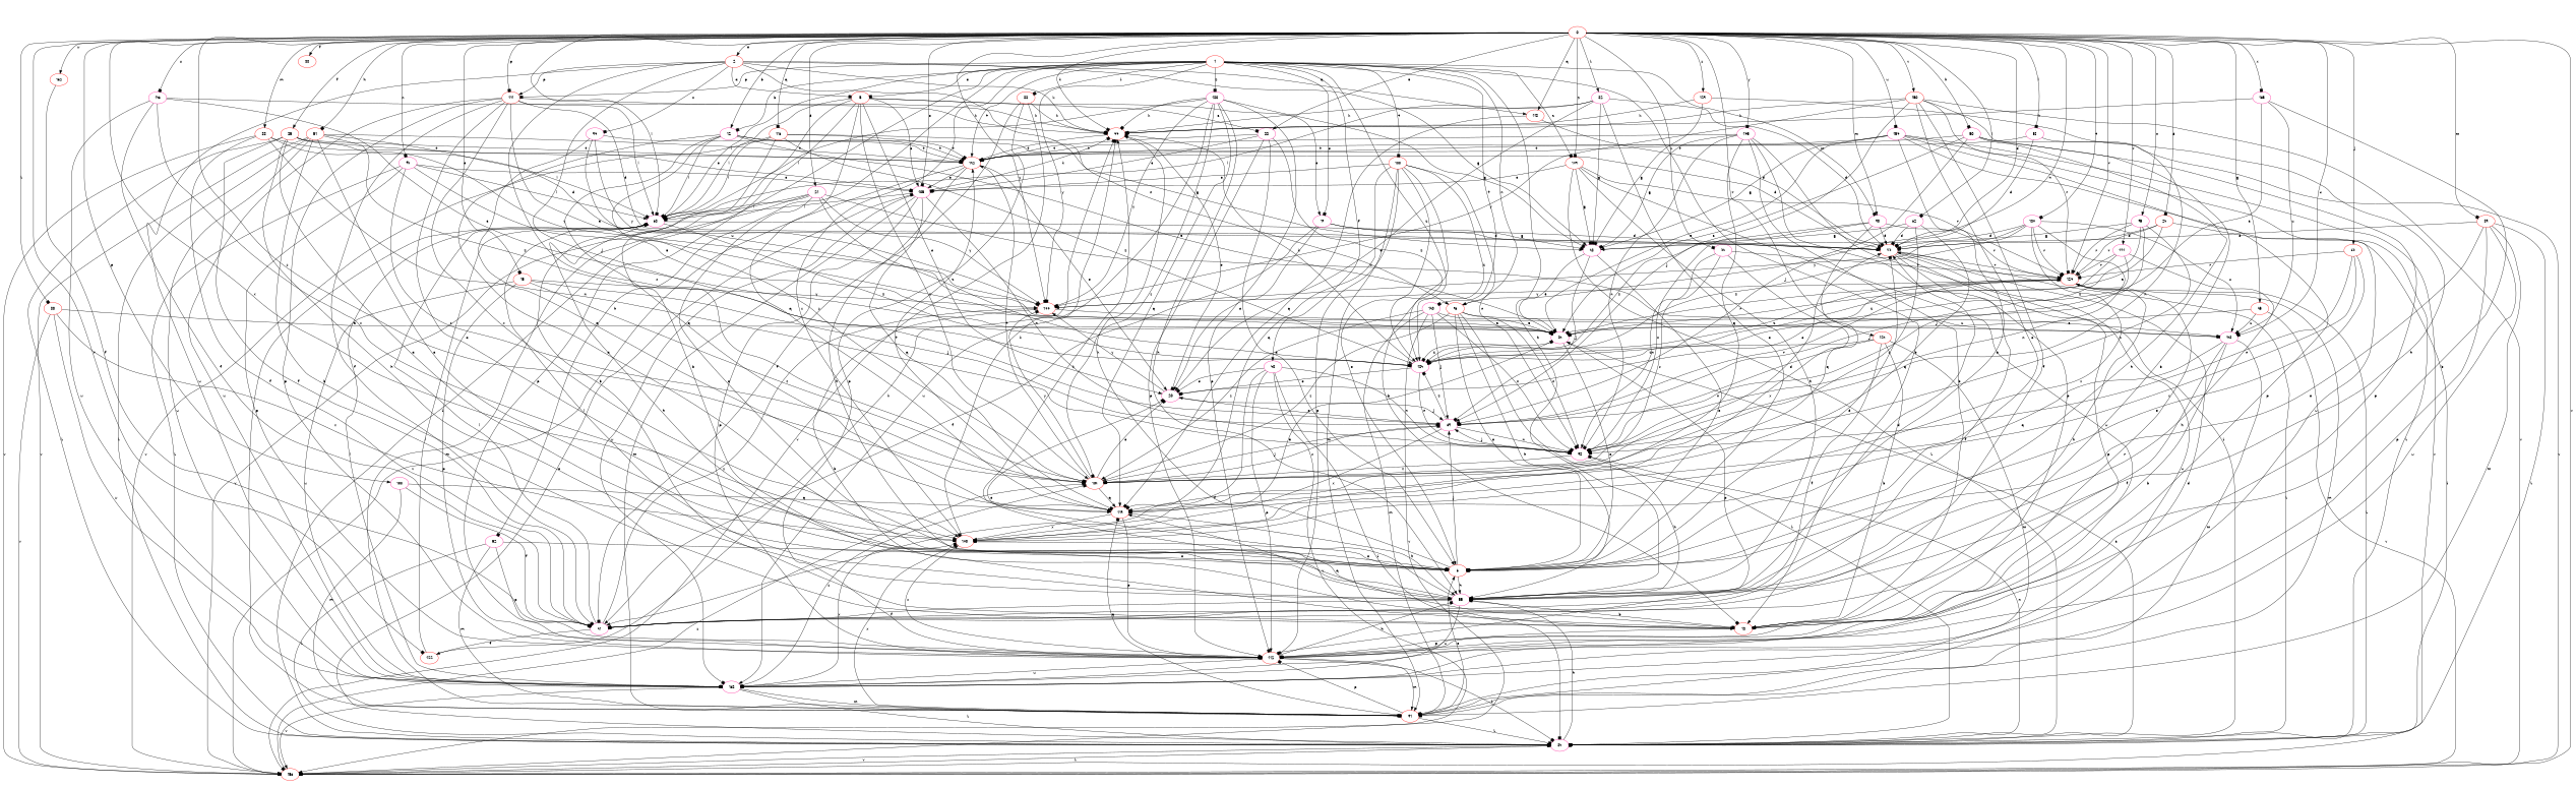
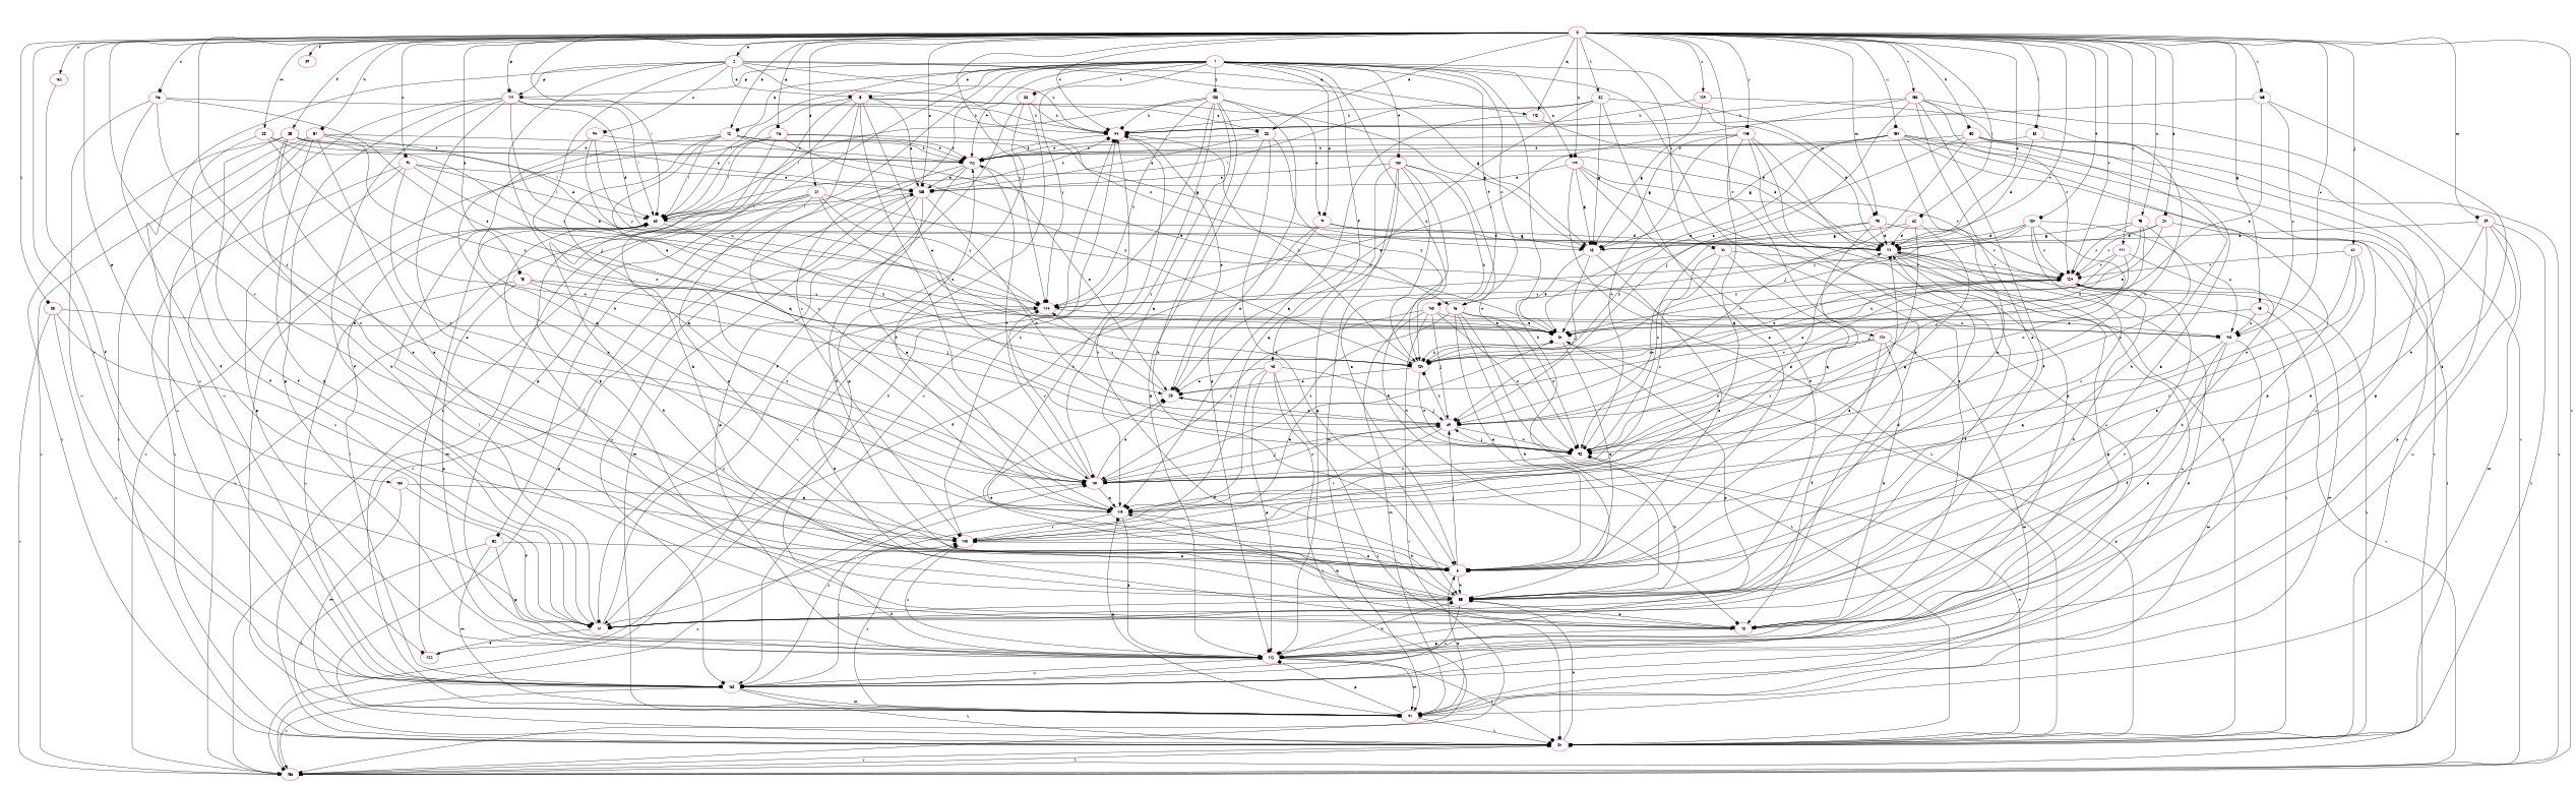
  strict digraph {
    fontname="Patrick Hand"
    node [color=red fontname="Patrick Hand"]
    edge [arrowhead=box fontname="Patrick Hand"]
    0
    2
    12 [color=deeppink]
    15
    21 [color=deeppink]
    24
    27
    33 [color=deeppink]
    35
-   39 [label=38]
+   39
    45
    50 [color=deeppink]
    51
    58 [color=deeppink]
    62 [color=deeppink]
    63 [color=deeppink]
    67
    74 [color=deeppink]
    77
    80
    82 [color=deeppink]
    88
    89
    90 [color=deeppink]
    94 [color=deeppink]
    95 [color=deeppink]
    96
    105 [color=deeppink]
    108 [color=deeppink]
    111
    116
    118
    121 [color=deeppink]
    122
    124
    127
    129
    134
    137 [color=deeppink]
    146 [color=deeppink]
    148 [color=deeppink]
    150
    156
    157 [color=deeppink]
    162
    165 [color=deeppink]
    170
    175 [color=deeppink]
    177
    179
    5
    48 [color=deeppink]
    69 [color=deeppink]
    97 [color=deeppink]
    163 [color=deeppink]
    142
    119
    6
    34 [color=deeppink]
    112
    184 [color=deeppink]
    91
    84 [color=deeppink]
    41 [color=deeppink]
    55 [color=deeppink]
    13
    98 [color=deeppink]
    20 [color=deeppink]
    1
    19 [color=deeppink]
    40 [color=deeppink]
    52 [color=deeppink]
    83
    138
    140 [color=deeppink]
    180 [color=deeppink]
    0 -> 2 [arrowhead=normal label=a]
    0 -> 12 [arrowhead=normal label=b]
    0 -> 15 [label=c]
    0 -> 21 [arrowhead=normal label=d]
    0 -> 24 [label=d]
    0 -> 27 [label=d]
    0 -> 33 [arrowhead=normal label=e]
    0 -> 35 [arrowhead=normal label=f]
    0 -> 39 [arrowhead=normal label=f]
    0 -> 45 [arrowhead=normal label=g]
    0 -> 50 [label=h]
    0 -> 51 [label=h]
    0 -> 58 [label=i]
    0 -> 62 [label=i]
    0 -> 63 [label=i]
    0 -> 67 [arrowhead=normal label=j]
    0 -> 74 [label=k]
    0 -> 77 [label=k]
    0 -> 80 [label=l]
    0 -> 82 [arrowhead=normal label=l]
    0 -> 88 [arrowhead=normal label=m]
    0 -> 89 [label=m]
    0 -> 90 [arrowhead=normal label=m]
    0 -> 94 [label=n]
    0 -> 95 [arrowhead=normal label=n]
    0 -> 96 [arrowhead=normal label=n]
    0 -> 105 [label=o]
    0 -> 108 [arrowhead=normal label=p]
    0 -> 111 [label=p]
    0 -> 116 [label=q]
    0 -> 118 [arrowhead=normal label=q]
    0 -> 121 [arrowhead=normal label=r]
    0 -> 122 [label=r]
    0 -> 124 [arrowhead=normal label=r]
    0 -> 127 [arrowhead=normal label=r]
    0 -> 129 [arrowhead=normal label=s]
    0 -> 134 [arrowhead=normal label=s]
    0 -> 137 [label=t]
    0 -> 146 [label=u]
    0 -> 148 [label=u]
    0 -> 150 [arrowhead=normal label=v]
    0 -> 156 [label=v]
    0 -> 157 [label=w]
    0 -> 162 [arrowhead=normal label=w]
    0 -> 165 [label=x]
    0 -> 170 [label=x]
    0 -> 175 [label=y]
    0 -> 177 [label=y]
    0 -> 179 [label=z]
    2 -> 77 [arrowhead=normal label=k]
    2 -> 96 [arrowhead=normal label=n]
    2 -> 111 [arrowhead=normal label=p]
    2 -> 118 [arrowhead=normal label=q]
    2 -> 134 [arrowhead=normal label=s]
    2 -> 5 [label=a]
    2 -> 48 [arrowhead=normal label=g]
    2 -> 69 [label=j]
    2 -> 97 [label=n]
    2 -> 163 [label=w]
    12 -> 27 [label=d]
    12 -> 63 [label=i]
    12 -> 134 [label=s]
    12 -> 142 [label=t]
    12 -> 119 [arrowhead=normal label=q]
    12 -> 6 [arrowhead=normal label=a]
    12 -> 34 [arrowhead=normal label=e]
    15 -> 134 [label=s]
    15 -> 177 [arrowhead=normal label=y]
    15 -> 69 [arrowhead=normal label=j]
    15 -> 163 [label=w]
    15 -> 112 [arrowhead=normal label=p]
    21 -> 63 [arrowhead=normal label=i]
    21 -> 148 [arrowhead=normal label=u]
    21 -> 156 [arrowhead=normal label=v]
    21 -> 177 [arrowhead=normal label=y]
    21 -> 6 [arrowhead=normal label=a]
    21 -> 184 [label=z]
    21 -> 91 [arrowhead=normal label=m]
    24 -> 27 [label=d]
    24 -> 127 [arrowhead=normal label=r]
    24 -> 34 [label=e]
    24 -> 84 [label=l]
    27 -> 127 [arrowhead=normal label=r]
    27 -> 163 [arrowhead=normal label=w]
    27 -> 112 [label=p]
    27 -> 84 [arrowhead=normal label=l]
    27 -> 41 [label=f]
    33 -> 105 [arrowhead=normal label=o]
    33 -> 142 [arrowhead=normal label=t]
    33 -> 6 [arrowhead=normal label=a]
    33 -> 112 [arrowhead=normal label=p]
    33 -> 184 [arrowhead=normal label=z]
    35 -> 63 [label=i]
    35 -> 105 [label=o]
    35 -> 142 [arrowhead=normal label=t]
    35 -> 6 [arrowhead=normal label=a]
    35 -> 84 [arrowhead=normal label=l]
    35 -> 41 [label=f]
    35 -> 55 [arrowhead=normal label=h]
    45 -> 148 [arrowhead=normal label=u]
    45 -> 156 [label=v]
    45 -> 34 [label=e]
    50 -> 156 [arrowhead=normal label=v]
    50 -> 69 [label=j]
    50 -> 142 [label=t]
    50 -> 34 [arrowhead=normal label=e]
    50 -> 112 [arrowhead=normal label=p]
    50 -> 55 [arrowhead=normal label=h]
    51 -> 27 [arrowhead=normal label=d]
    51 -> 156 [arrowhead=normal label=v]
    51 -> 163 [label=w]
    51 -> 142 [arrowhead=normal label=t]
    51 -> 6 [arrowhead=normal label=a]
    51 -> 184 [label=z]
    51 -> 84 [label=l]
    51 -> 13 [arrowhead=normal label=b]
    58 -> 27 [label=d]
    58 -> 142 [label=t]
    58 -> 98 [label=n]
    62 -> 27 [label=d]
    62 -> 134 [arrowhead=normal label=s]
    62 -> 48 [arrowhead=normal label=g]
    62 -> 119 [label=q]
    63 -> 27 [arrowhead=normal label=d]
    63 -> 184 [arrowhead=normal label=z]
    63 -> 55 [arrowhead=normal label=h]
    67 -> 127 [label=r]
    67 -> 170 [label=x]
    67 -> 6 [label=a]
    67 -> 98 [label=n]
    74 -> 127 [label=r]
    74 -> 134 [label=s]
    74 -> 170 [label=x]
    74 -> 98 [arrowhead=normal label=n]
    77 -> 142 [arrowhead=normal label=t]
    77 -> 20 [label=c]
    80 -> 156 [label=v]
    80 -> 170 [label=x]
    80 -> 163 [arrowhead=normal label=w]
    80 -> 34 [label=e]
    82 -> 27 [label=d]
    82 -> 63 [label=i]
    82 -> 77 [arrowhead=normal label=k]
    82 -> 48 [label=g]
    82 -> 6 [label=a]
    82 -> 20 [arrowhead=normal label=c]
-   88 -> 156 [label=v]
    88 -> 177 [arrowhead=normal label=y]
    88 -> 142 [label=t]
    88 -> 41 [arrowhead=normal label=f]
    88 -> 98 [label=n]
    89 -> 27 [label=d]
    89 -> 163 [label=w]
    89 -> 6 [label=a]
    89 -> 112 [label=p]
    89 -> 91 [label=m]
    89 -> 84 [label=l]
    90 -> 27 [arrowhead=normal label=d]
    90 -> 127 [label=r]
    90 -> 119 [label=q]
    90 -> 184 [arrowhead=normal label=z]
    90 -> 98 [label=n]
    94 -> 63 [arrowhead=normal label=i]
    94 -> 105 [label=o]
    94 -> 134 [arrowhead=normal label=s]
    94 -> 34 [label=e]
    94 -> 112 [arrowhead=normal label=p]
    94 -> 84 [label=l]
    95 -> 127 [arrowhead=normal label=r]
    95 -> 48 [arrowhead=normal label=g]
    95 -> 69 [arrowhead=normal label=j]
    95 -> 184 [label=z]
    95 -> 98 [label=n]
    96 -> 134 [arrowhead=normal label=s]
    96 -> 148 [arrowhead=normal label=u]
    96 -> 6 [arrowhead=normal label=a]
    96 -> 84 [arrowhead=normal label=l]
    96 -> 55 [arrowhead=normal label=h]
    96 -> 98 [arrowhead=normal label=n]
    105 -> 63 [label=i]
    105 -> 77 [label=k]
    105 -> 163 [label=w]
    105 -> 119 [label=q]
    105 -> 112 [arrowhead=normal label=p]
    105 -> 91 [arrowhead=normal label=m]
    105 -> 98 [arrowhead=normal label=n]
    108 -> 119 [arrowhead=normal label=q]
    108 -> 91 [arrowhead=normal label=m]
    108 -> 41 [arrowhead=normal label=f]
    111 -> 27 [arrowhead=normal label=d]
    111 -> 63 [arrowhead=normal label=i]
    111 -> 77 [label=k]
-   111 -> 170 [arrowhead=normal label=x]
    111 -> 163 [label=w]
    111 -> 6 [label=a]
    111 -> 34 [label=e]
    111 -> 112 [label=p]
    111 -> 41 [label=f]
    116 -> 63 [label=i]
    116 -> 156 [arrowhead=normal label=v]
    116 -> 48 [arrowhead=normal label=g]
    116 -> 142 [label=t]
    116 -> 184 [arrowhead=normal label=z]
    116 -> 13 [arrowhead=normal label=b]
    118 -> 27 [arrowhead=normal label=d]
    118 -> 119 [label=q]
    121 -> 127 [arrowhead=normal label=r]
    121 -> 69 [label=j]
    121 -> 184 [arrowhead=normal label=z]
    121 -> 55 [label=h]
    122 -> 63 [arrowhead=normal label=i]
    122 -> 77 [label=k]
    124 -> 184 [label=z]
    124 -> 91 [label=m]
    124 -> 41 [label=f]
    124 -> 13 [arrowhead=normal label=b]
    124 -> 98 [label=n]
    127 -> 177 [arrowhead=normal label=y]
    127 -> 184 [label=z]
    127 -> 91 [label=m]
    127 -> 84 [arrowhead=normal label=l]
    127 -> 55 [label=h]
    127 -> 20 [arrowhead=normal label=c]
    129 -> 77 [arrowhead=normal label=k]
    129 -> 48 [label=g]
    129 -> 55 [label=h]
    134 -> 27 [arrowhead=normal label=d]
    134 -> 177 [label=y]
    134 -> 69 [label=j]
    134 -> 142 [arrowhead=normal label=t]
    134 -> 119 [arrowhead=normal label=q]
    134 -> 20 [label=c]
    137 -> 27 [arrowhead=normal label=d]
    137 -> 127 [label=r]
    137 -> 148 [arrowhead=normal label=u]
    137 -> 170 [label=x]
    137 -> 177 [arrowhead=normal label=y]
    137 -> 184 [arrowhead=normal label=z]
    137 -> 98 [arrowhead=normal label=n]
    146 -> 77 [label=k]
    146 -> 170 [arrowhead=normal label=x]
    146 -> 163 [label=w]
    146 -> 34 [arrowhead=normal label=e]
    146 -> 41 [arrowhead=normal label=f]
    148 -> 119 [arrowhead=normal label=q]
    148 -> 91 [label=m]
    148 -> 41 [label=f]
    148 -> 13 [arrowhead=normal label=b]
    150 -> 77 [label=k]
    150 -> 127 [label=r]
    150 -> 156 [label=v]
    150 -> 177 [label=y]
    150 -> 69 [arrowhead=normal label=j]
    150 -> 6 [arrowhead=normal label=a]
    150 -> 41 [arrowhead=normal label=f]
    150 -> 13 [arrowhead=normal label=b]
    156 -> 134 [arrowhead=normal label=s]
    156 -> 84 [arrowhead=normal label=l]
    157 -> 156 [arrowhead=normal label=v]
    157 -> 48 [arrowhead=normal label=g]
    157 -> 163 [arrowhead=normal label=w]
    157 -> 142 [arrowhead=normal label=t]
    157 -> 6 [label=a]
    157 -> 34 [arrowhead=normal label=e]
    157 -> 112 [arrowhead=normal label=p]
    157 -> 84 [label=l]
    162 -> 41 [label=f]
    165 -> 77 [arrowhead=normal label=k]
    165 -> 148 [label=u]
    165 -> 34 [label=e]
    165 -> 13 [label=b]
    170 -> 77 [label=k]
    170 -> 6 [arrowhead=normal label=a]
    170 -> 34 [label=e]
    175 -> 48 [label=g]
    175 -> 142 [arrowhead=normal label=t]
    175 -> 119 [arrowhead=normal label=q]
    175 -> 112 [arrowhead=normal label=p]
    175 -> 84 [label=l]
    175 -> 13 [arrowhead=normal label=b]
    175 -> 98 [label=n]
    177 -> 34 [arrowhead=normal label=e]
    177 -> 13 [arrowhead=normal label=b]
    179 -> 105 [label=o]
    179 -> 127 [label=r]
    179 -> 48 [label=g]
    179 -> 163 [arrowhead=normal label=w]
    179 -> 84 [label=l]
    179 -> 55 [label=h]
    5 -> 33 [label=e]
    5 -> 63 [label=i]
    5 -> 105 [arrowhead=normal label=o]
    5 -> 134 [arrowhead=normal label=s]
    5 -> 119 [arrowhead=normal label=q]
    5 -> 112 [arrowhead=normal label=p]
    5 -> 13 [arrowhead=normal label=b]
    5 -> 20 [arrowhead=normal label=c]
    5 -> 19 [arrowhead=normal label=c]
    48 -> 69 [label=j]
    48 -> 6 [arrowhead=normal label=a]
    48 -> 34 [label=e]
    69 -> 127 [label=r]
    69 -> 134 [arrowhead=normal label=s]
    69 -> 170 [label=x]
    69 -> 184 [label=z]
    69 -> 98 [label=n]
    69 -> 20 [arrowhead=normal label=c]
    97 -> 148 [label=u]
    97 -> 177 [label=y]
    97 -> 142 [arrowhead=normal label=t]
    97 -> 119 [arrowhead=normal label=q]
    163 -> 63 [label=i]
    163 -> 134 [label=s]
    163 -> 156 [arrowhead=normal label=v]
    163 -> 170 [label=x]
    163 -> 91 [label=m]
    163 -> 84 [label=l]
    142 -> 105 [arrowhead=normal label=o]
    142 -> 156 [arrowhead=normal label=v]
    142 -> 55 [arrowhead=normal label=h]
    142 -> 20 [arrowhead=normal label=c]
    119 -> 170 [arrowhead=normal label=x]
    119 -> 142 [arrowhead=normal label=t]
    119 -> 112 [label=p]
    119 -> 55 [arrowhead=normal label=h]
    6 -> 27 [label=d]
    6 -> 77 [arrowhead=normal label=k]
    6 -> 69 [arrowhead=normal label=j]
    6 -> 55 [arrowhead=normal label=h]
    34 -> 127 [arrowhead=normal label=r]
    34 -> 6 [label=a]
    34 -> 112 [label=p]
    34 -> 184 [label=z]
    112 -> 170 [arrowhead=normal label=x]
    112 -> 163 [label=w]
    112 -> 91 [arrowhead=normal label=m]
    112 -> 84 [label=l]
    112 -> 55 [label=h]
    184 -> 77 [label=k]
    184 -> 98 [label=n]
    184 -> 20 [label=c]
    91 -> 27 [arrowhead=normal label=d]
    91 -> 63 [arrowhead=normal label=i]
    91 -> 170 [arrowhead=normal label=x]
    91 -> 119 [label=q]
    91 -> 6 [arrowhead=normal label=a]
    91 -> 112 [label=p]
    91 -> 84 [label=l]
    84 -> 105 [label=o]
    84 -> 156 [label=v]
    84 -> 34 [arrowhead=normal label=e]
    84 -> 55 [label=h]
    84 -> 98 [label=n]
    41 -> 63 [arrowhead=normal label=i]
    41 -> 122 [arrowhead=normal label=f]
    41 -> 177 [arrowhead=normal label=y]
    55 -> 27 [arrowhead=normal label=d]
    55 -> 63 [label=i]
    55 -> 77 [arrowhead=normal label=k]
    55 -> 163 [arrowhead=normal label=w]
    55 -> 41 [label=f]
    55 -> 13 [label=b]
    55 -> 20 [label=c]
    13 -> 127 [arrowhead=normal label=r]
    13 -> 119 [arrowhead=normal label=q]
    13 -> 112 [label=p]
    98 -> 134 [arrowhead=normal label=s]
    98 -> 69 [arrowhead=normal label=j]
    98 -> 55 [label=h]
    20 -> 177 [arrowhead=normal label=y]
    20 -> 69 [arrowhead=normal label=j]
    1 -> 12 [label=b]
    1 -> 63 [arrowhead=normal label=i]
    1 -> 90 [label=m]
    1 -> 96 [arrowhead=normal label=n]
    1 -> 111 [label=p]
    1 -> 170 [label=x]
    1 -> 177 [label=y]
    1 -> 179 [label=z]
    1 -> 5 [label=a]
    1 -> 142 [arrowhead=normal label=t]
    1 -> 184 [arrowhead=normal label=z]
    1 -> 84 [label=l]
    1 -> 55 [label=h]
    1 -> 13 [arrowhead=normal label=b]
    1 -> 19 [label=c]
    1 -> 40 [arrowhead=normal label=f]
    1 -> 52 [label=h]
    1 -> 83 [label=l]
    1 -> 138 [label=t]
    1 -> 140 [label=t]
    1 -> 180 [label=z]
    19 -> 27 [label=d]
    19 -> 48 [label=g]
    19 -> 41 [arrowhead=normal label=f]
    19 -> 20 [arrowhead=normal label=c]
    40 -> 156 [arrowhead=normal label=v]
    40 -> 112 [arrowhead=normal label=p]
    40 -> 84 [label=l]
    40 -> 41 [arrowhead=normal label=f]
    40 -> 98 [label=n]
    40 -> 20 [label=c]
    52 -> 6 [label=a]
    52 -> 112 [arrowhead=normal label=p]
    52 -> 91 [label=m]
    52 -> 84 [arrowhead=normal label=l]
    83 -> 77 [arrowhead=normal label=k]
    83 -> 156 [label=v]
    83 -> 112 [arrowhead=normal label=p]
    83 -> 41 [label=f]
    138 -> 105 [arrowhead=normal label=o]
    138 -> 119 [label=q]
    138 -> 6 [arrowhead=normal label=a]
    138 -> 112 [arrowhead=normal label=p]
    138 -> 184 [arrowhead=normal label=z]
    138 -> 91 [arrowhead=normal label=m]
    138 -> 13 [label=b]
    138 -> 98 [label=n]
    140 -> 134 [arrowhead=normal label=s]
    140 -> 156 [label=v]
    140 -> 69 [arrowhead=normal label=j]
    140 -> 34 [arrowhead=normal label=e]
    140 -> 91 [label=m]
    140 -> 98 [label=n]
    180 -> 63 [arrowhead=normal label=i]
    180 -> 77 [label=k]
    180 -> 134 [label=s]
    180 -> 177 [arrowhead=normal label=y]
    180 -> 48 [label=g]
    180 -> 163 [arrowhead=normal label=w]
    180 -> 119 [arrowhead=normal label=q]
    180 -> 112 [label=p]
    180 -> 55 [arrowhead=normal label=h]
  }
